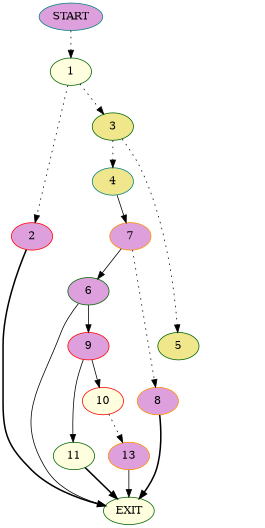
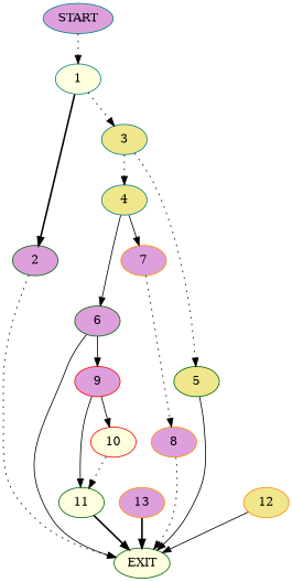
  digraph {
    node [color=darkgreen fillcolor=plum style=filled]
    edge [style=solid]
    n1 [color=teal label=START]
-   1 [fillcolor=lightyellow]
-   2 [color=red]
-   3 [fillcolor=khaki]
+   1 [color=teal fillcolor=lightyellow]
+   2
+   3 [color=teal fillcolor=khaki]
    n5 [fillcolor=lightyellow label=EXIT]
    4 [color=teal fillcolor=khaki]
    5 [fillcolor=khaki]
    6
    7 [color=darkorange]
    9 [color=red]
    8 [color=darkorange]
    10 [color=red fillcolor=lightyellow]
    11 [fillcolor=lightyellow]
    13 [color=darkorange]
+   12 [color=darkorange fillcolor=khaki]
    n1 -> 1 [style=dotted]
-   1 -> 2 [style=dotted]
+   1 -> 2 [style=bold]
    1 -> 3 [style=dotted]
-   2 -> n5 [style=bold]
+   2 -> n5 [style=dotted]
    3 -> 4 [style=dotted]
    3 -> 5 [style=dotted]
-   7 -> 6
+   4 -> 6
    4 -> 7
+   5 -> n5
    6 -> n5
    6 -> 9
    7 -> 8 [style=dotted]
    9 -> 10
    9 -> 11
-   8 -> n5 [style=bold]
-   10 -> 13 [style=dotted]
+   8 -> n5 [style=dotted]
+   10 -> 11 [style=dotted]
    11 -> n5 [style=bold]
-   13 -> n5
+   13 -> n5 [style=bold]
+   12 -> n5
  }
